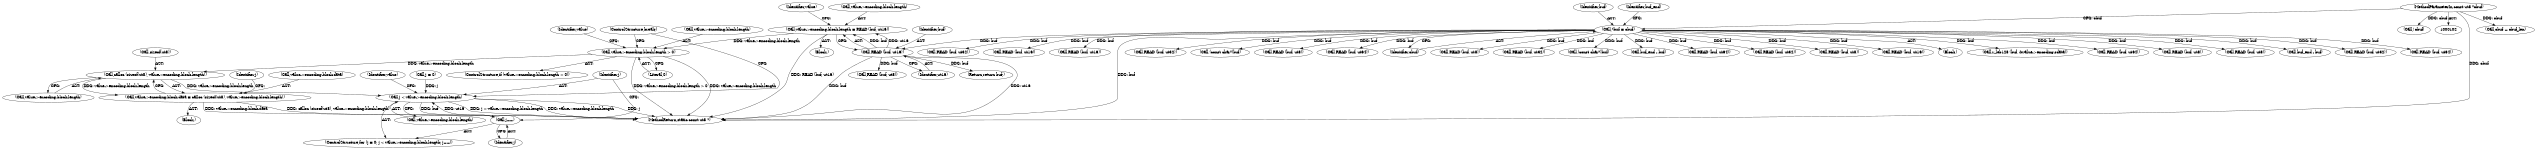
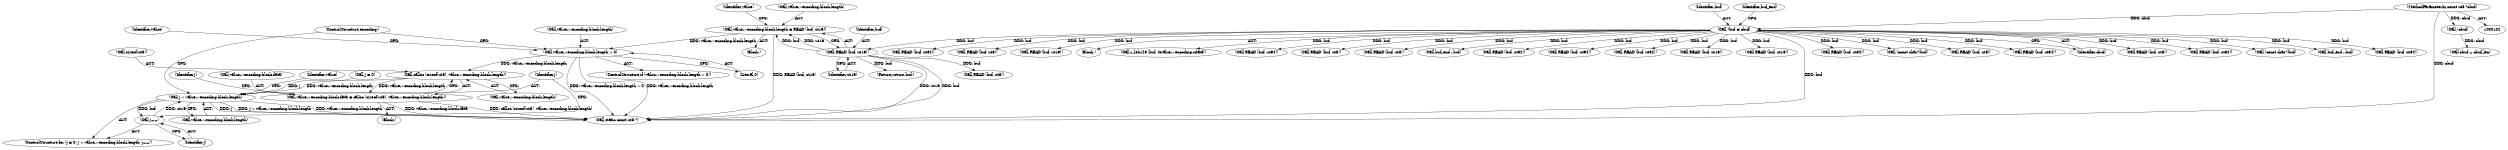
  digraph {
    n1 [label="(Call,calloc (sizeof(ut8), value->encoding.block.length))"]
    n2 [label="(Call,value->encoding.block.data = calloc (sizeof(ut8), value->encoding.block.length))"]
    n3 [label="(Call,j < value->encoding.block.length)"]
    n4 [label="(Call,value->encoding.block.length)"]
-   n5 [label="(MethodReturn,static const ut8 *)"]
+   n5 [label="(Call,static const ut8 *)"]
    n6 [label="(Block,)"]
    n7 [label="(Call,j++)"]
    n8 [label="(ControlStructure,for (j = 0; j < value->encoding.block.length; j++))"]
    n9 [label="(Call,value->encoding.block.length)"]
    n10 [label="(Call,value->encoding.block.length > 0)"]
    n11 [label="(ControlStructure,if (value->encoding.block.length > 0))"]
    n12 [label="(Literal,0)"]
    n13 [label="(Call,value->encoding.block.length = READ (buf, ut16))"]
    n14 [label="(Call,READ (buf, ut16))"]
    n15 [label="(Block,)"]
    n16 [label="(Call,READ (buf, ut8))"]
    n17 [label="(Identifier,ut16)"]
    n18 [label="(Return,return buf;)"]
    n19 [label="(Call,*buf = obuf)"]
    n20 [label="(Call,READ (buf, ut32))"]
    n21 [label="(Call,(const char*)buf)"]
    n22 [label="(Call,READ (buf, ut8))"]
    n23 [label="(Call,READ (buf, ut64))"]
    n24 [label="(Identifier,obuf)"]
    n25 [label="(Call,READ (buf, ut8))"]
    n26 [label="(Call,READ (buf, ut32))"]
    n27 [label="(Call,(const char*)buf)"]
    n28 [label="(Call,buf_end - buf)"]
    n29 [label="(Call,READ (buf, ut64))"]
    n30 [label="(Call,READ (buf, ut32))"]
    n31 [label="(Call,READ (buf, ut8))"]
    n32 [label="(Call,READ (buf, ut16))"]
    n33 [label="(Block,)"]
    n34 [label="(Call,r_leb128 (buf, &value->encoding.sdata))"]
    n35 [label="(Call,READ (buf, ut64))"]
    n36 [label="(Call,READ (buf, ut8))"]
    n37 [label="(Call,READ (buf, ut8))"]
    n38 [label="(Call,buf_end - buf)"]
    n39 [label="(Call,READ (buf, ut32))"]
    n40 [label="(Call,READ (buf, ut64))"]
    n41 [label="(Call,READ (buf, ut32))"]
    n42 [label="(Call,READ (buf, ut16))"]
    n43 [label="(Call,READ (buf, ut16))"]
    n44 [label="(MethodParameterIn,const ut8 *obuf)"]
    n45 [label="(Call,obuf + obuf_len)"]
    n46 [label="(Call,!obuf)"]
    1000102
    n48 [label="(Identifier,j)"]
    n49 [label="(Identifier,value)"]
    n50 [label="(Call,sizeof(ut8))"]
    n51 [label="(Identifier,value)"]
    n52 [label="(Identifier,buf)"]
    n53 [label="(Call,j = 0)"]
-   n54 [label="(ControlStructure,break;)"]
+   n54 [label="(ControlStructure,encoding;)"]
    n55 [label="(Call,value->encoding.block.length)"]
    n56 [label="(Identifier,j)"]
    n57 [label="(Identifier,value)"]
    n58 [label="(Identifier,j)"]
    n59 [label="(Call,value->encoding.block.length)"]
    n60 [label="(Identifier,buf_end)"]
    n61 [label="(Call,value->encoding.block.data)"]
    n62 [label="(Identifier,buf)"]
    n1 -> n2 [label="AST: "]
    n1 -> n2 [label="DDG: value->encoding.block.length"]
    n1 -> n3 [label="DDG: value->encoding.block.length"]
    n1 -> n4 [label="CFG: "]
    n2 -> n1 [label="CFG: "]
    n2 -> n5 [label="DDG: value->encoding.block.data"]
    n2 -> n5 [label="DDG: calloc (sizeof(ut8), value->encoding.block.length)"]
    n2 -> n6 [label="AST: "]
    n3 -> n5 [label="DDG: j"]
    n3 -> n5 [label="DDG: j < value->encoding.block.length"]
    n3 -> n5 [label="DDG: value->encoding.block.length"]
    n3 -> n7 [label="DDG: buf"]
    n3 -> n8 [label="AST: "]
    n3 -> n9 [label="CFG: "]
    n4 -> n1 [label="AST: "]
    n7 -> n3 [label="DDG: ut16"]
    n7 -> n8 [label="AST: "]
    n7 -> n48 [label="CFG: "]
    n9 -> n3 [label="AST: "]
    n10 -> n1 [label="DDG: value->encoding.block.length"]
    n10 -> n5 [label="DDG: value->encoding.block.length"]
    n10 -> n5 [label="DDG: value->encoding.block.length > 0"]
    n10 -> n11 [label="AST: "]
    n10 -> n12 [label="CFG: "]
    n12 -> n10 [label="AST: "]
    n13 -> n5 [label="DDG: READ (buf, ut16)"]
    n13 -> n10 [label="DDG: value->encoding.block.length"]
    n13 -> n14 [label="CFG: "]
    n13 -> n15 [label="AST: "]
    n14 -> n5 [label="DDG: ut16"]
    n14 -> n5 [label="DDG: buf"]
    n14 -> n13 [label="AST: "]
    n14 -> n13 [label="DDG: buf"]
    n14 -> n13 [label="DDG: ut16"]
    n14 -> n16 [label="DDG: buf"]
    n14 -> n17 [label="CFG: "]
    n14 -> n18 [label="DDG: buf"]
    n17 -> n14 [label="AST: "]
    n19 -> n5 [label="DDG: buf"]
    n19 -> n14 [label="DDG: buf"]
    n19 -> n20 [label="DDG: buf"]
    n19 -> n21 [label="DDG: buf"]
    n19 -> n22 [label="DDG: buf"]
    n19 -> n23 [label="DDG: buf"]
    n19 -> n24 [label="CFG: "]
    n19 -> n25 [label="DDG: buf"]
    n19 -> n26 [label="DDG: buf"]
    n19 -> n27 [label="DDG: buf"]
    n19 -> n28 [label="DDG: buf"]
    n19 -> n29 [label="DDG: buf"]
    n19 -> n30 [label="DDG: buf"]
    n19 -> n31 [label="DDG: buf"]
    n19 -> n32 [label="DDG: buf"]
    n19 -> n33 [label="AST: "]
    n19 -> n34 [label="DDG: buf"]
    n19 -> n35 [label="DDG: buf"]
    n19 -> n36 [label="DDG: buf"]
    n19 -> n37 [label="DDG: buf"]
    n19 -> n38 [label="DDG: buf"]
    n19 -> n39 [label="DDG: buf"]
    n19 -> n40 [label="DDG: buf"]
    n19 -> n41 [label="DDG: buf"]
    n19 -> n42 [label="DDG: buf"]
    n19 -> n43 [label="DDG: buf"]
    n24 -> n19 [label="AST: "]
    n44 -> n5 [label="DDG: obuf"]
-   n44 -> n19 [label="CFG: obuf"]
-   n44 -> n45 [label="DDG: obuf"]
+   n44 -> n19 [label="DDG: obuf"]
+   n46 -> n45 [label="DDG: obuf"]
    n44 -> n46 [label="DDG: obuf"]
    n44 -> 1000102 [label="AST: "]
    n48 -> n7 [label="AST: "]
    n49 -> n10 [label="CFG: "]
    n50 -> n1 [label="AST: "]
    n51 -> n3 [label="CFG: "]
    n52 -> n19 [label="AST: "]
    n53 -> n3 [label="DDG: j"]
    n54 -> n3 [label="CFG: "]
    n54 -> n10 [label="CFG: "]
    n55 -> n10 [label="AST: "]
    n56 -> n3 [label="AST: "]
    n56 -> n7 [label="CFG: "]
    n57 -> n13 [label="CFG: "]
    n58 -> n2 [label="CFG: "]
    n59 -> n13 [label="AST: "]
    n60 -> n19 [label="CFG: "]
    n61 -> n2 [label="AST: "]
    n62 -> n14 [label="AST: "]
  }
